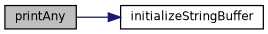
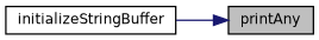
  digraph {
    rankdir=LR
    node [color=black fontname=Helvetica fontsize=10 shape=record style=filled]
    n1 [fillcolor=grey75 fontcolor=black height=0.2 label=printAny width=0.4]
    n2 [fillcolor=white height=0.2 label=initializeStringBuffer width=0.4]
-   n1 -> n2 [color=midnightblue fontname=Helvetica fontsize=10 labelfontname=Helvetica labelfontsize=10 style=solid]
+   n2 -> n1 [color=midnightblue fontname=Helvetica fontsize=10 labelfontname=Helvetica labelfontsize=10 style=solid]
  }
